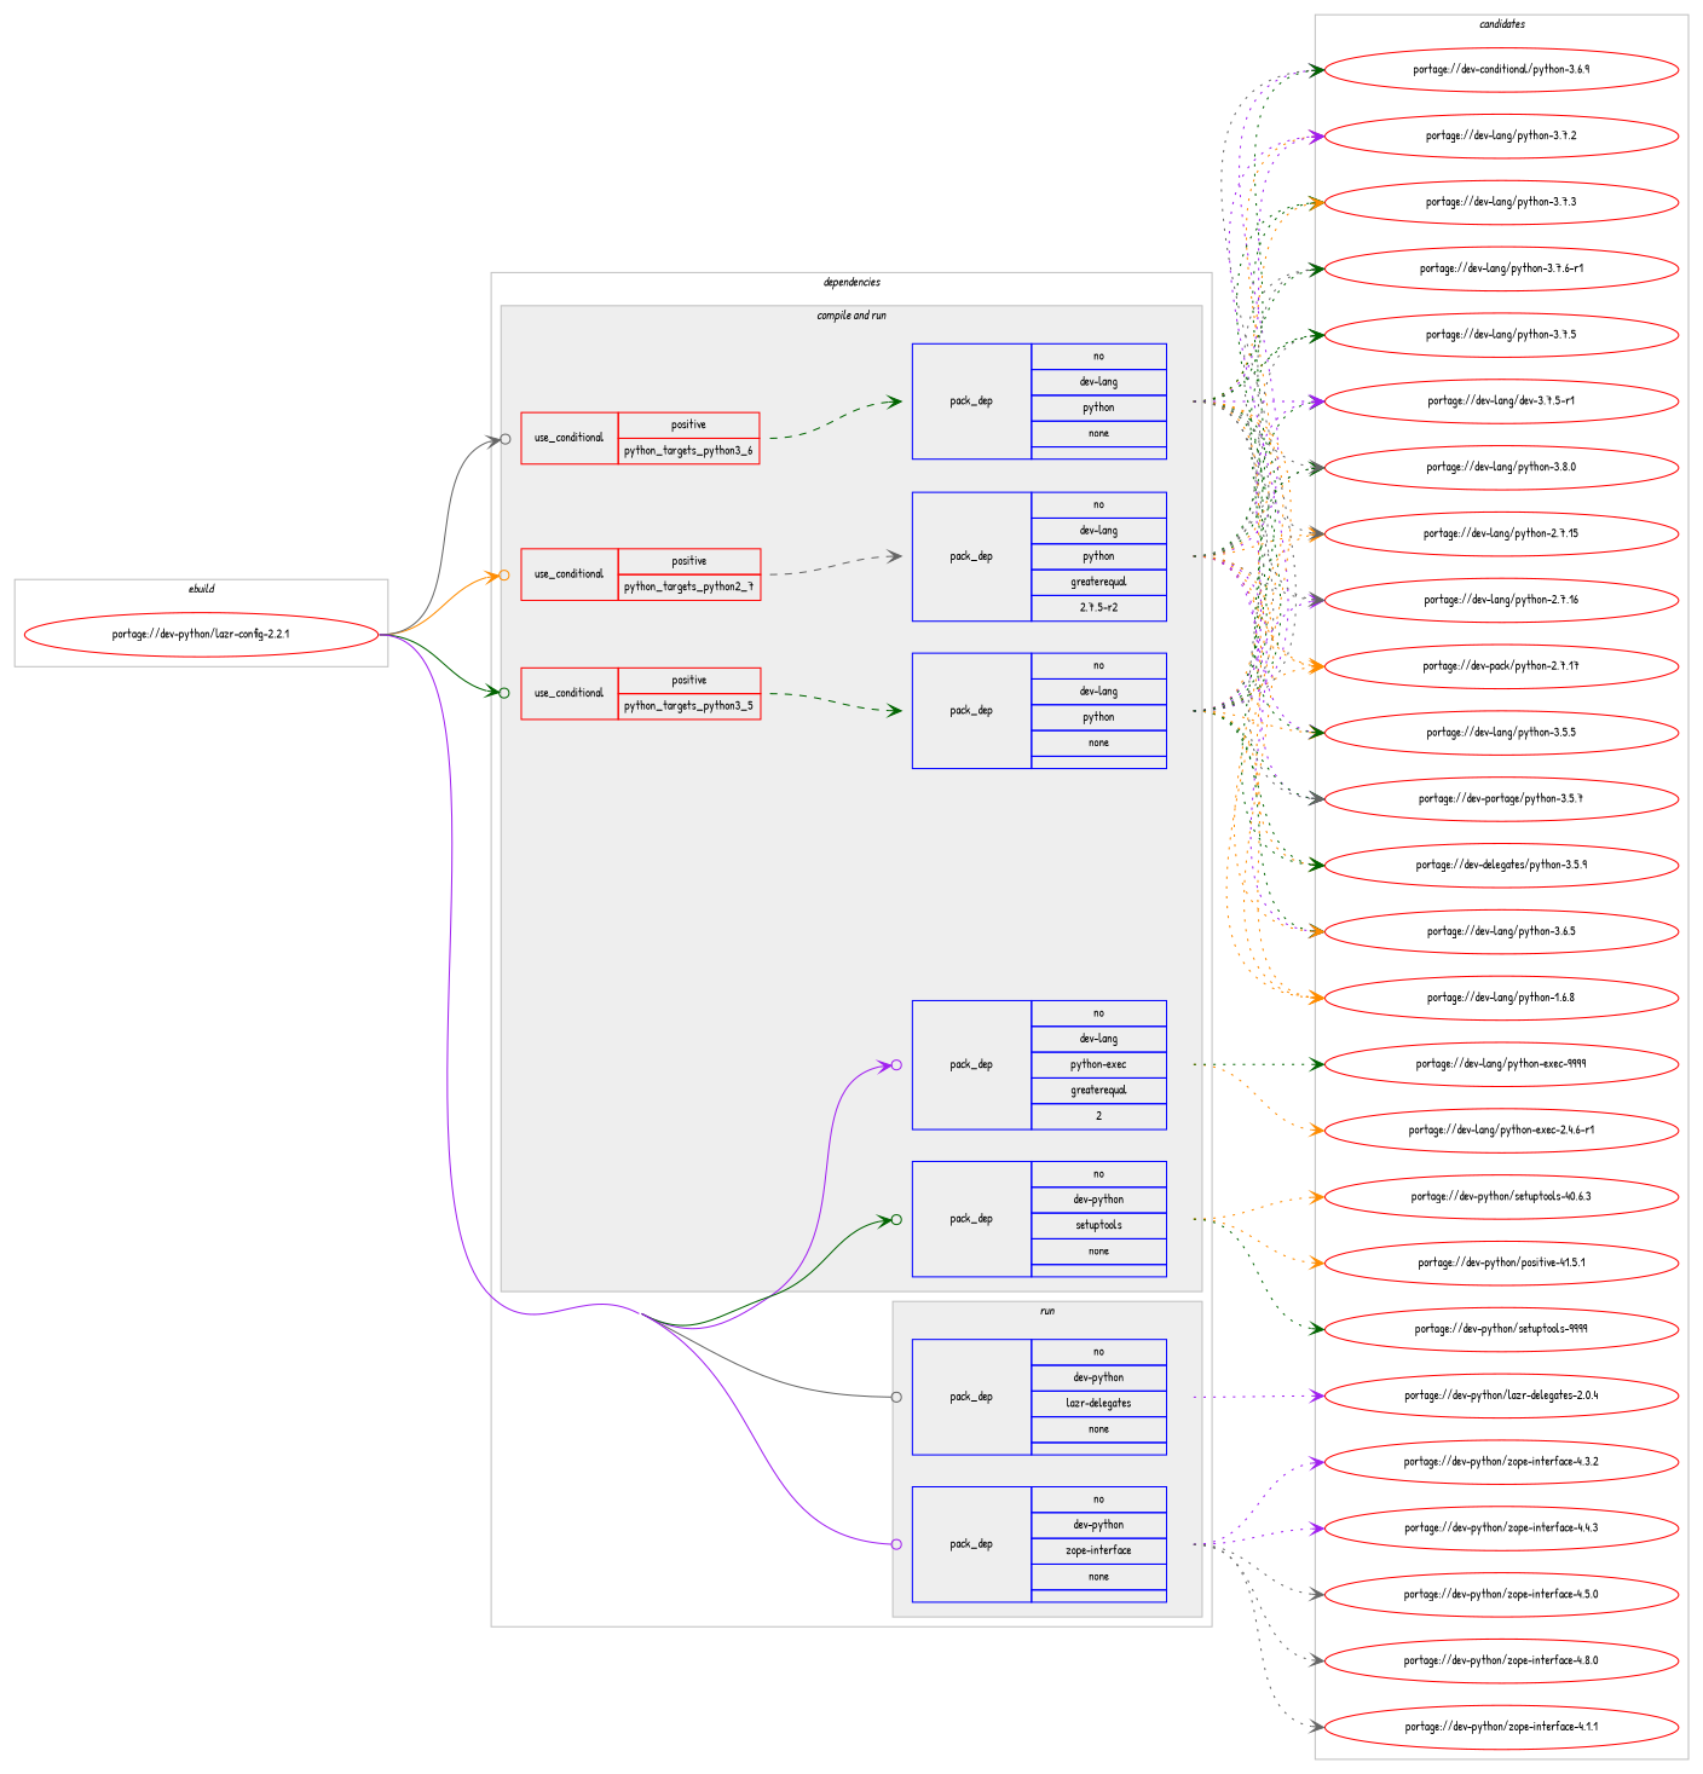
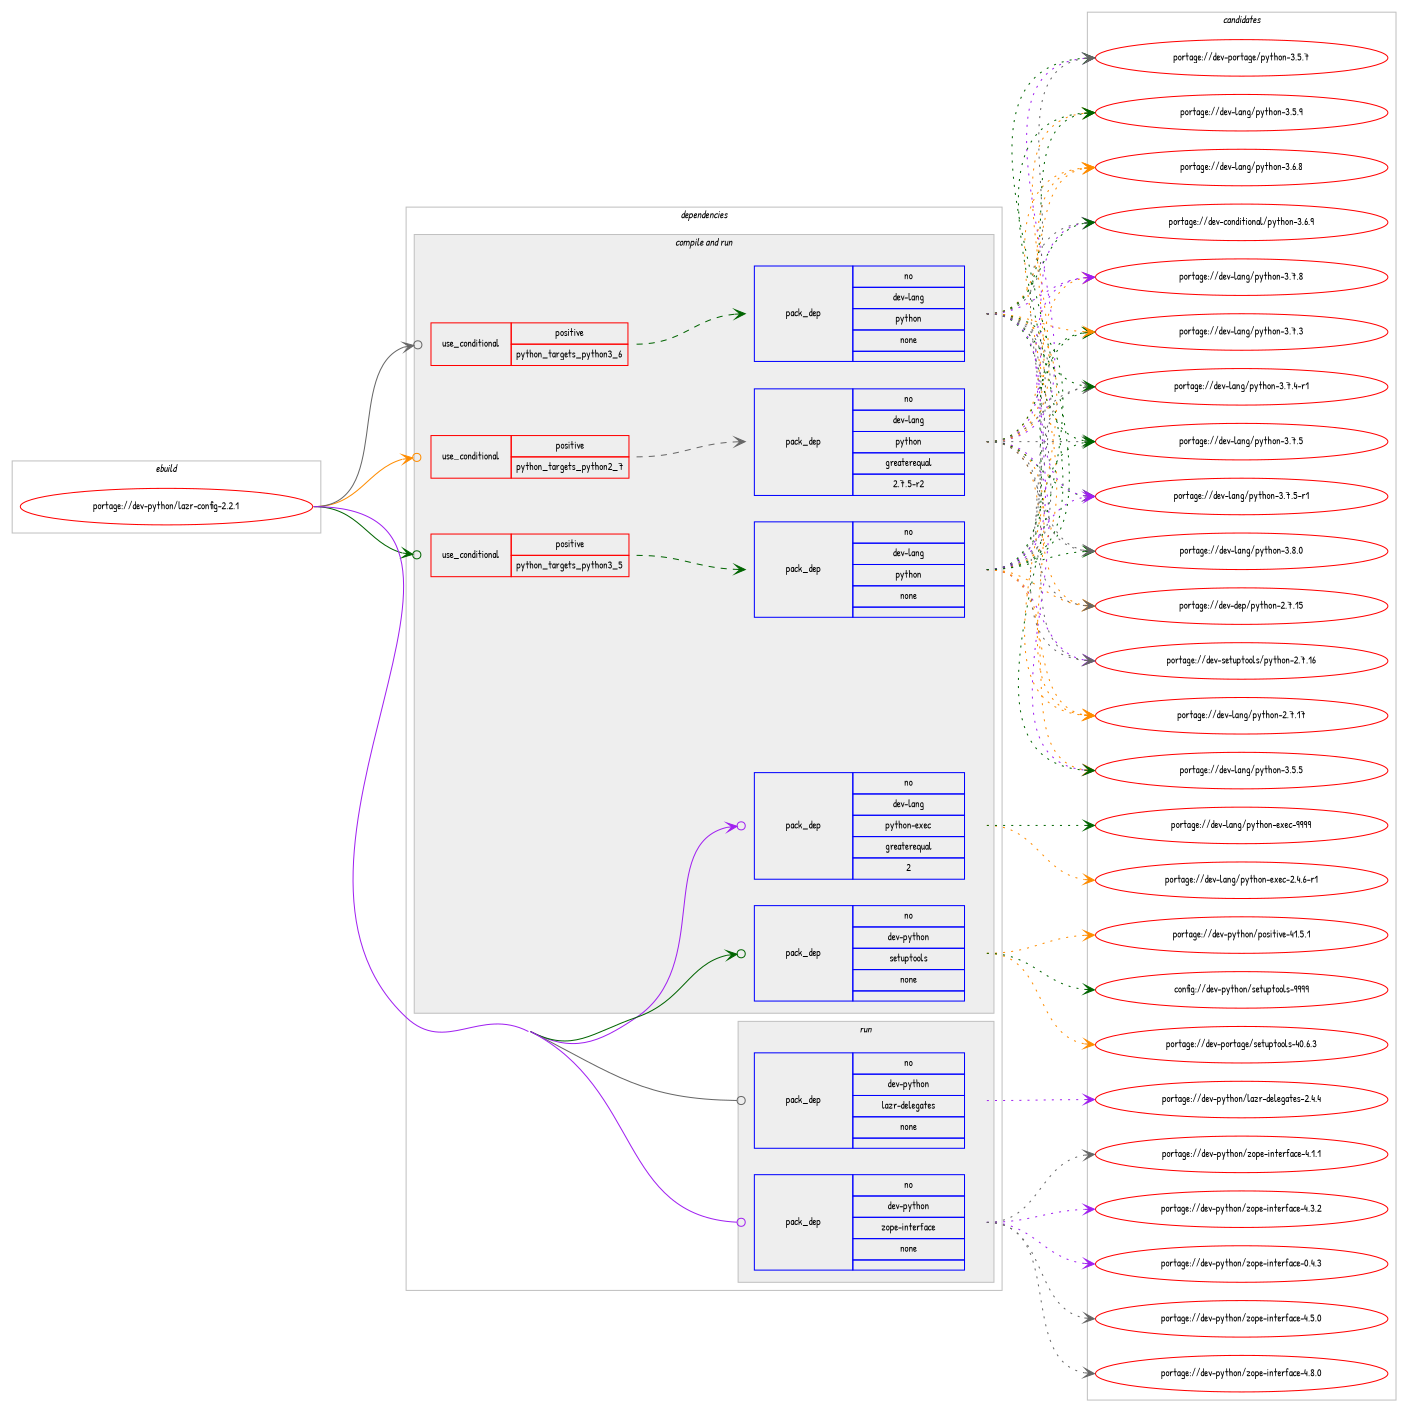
  digraph {
    compound=true
    concentrate=true
    fontname="Patrick Hand"
    fontsize=10
    newrank=true
    rankdir=LR
    ranksep=1.5
    node [color=red fontname="Patrick Hand" fontsize=10]
    edge [arrowhead=vee color=darkgreen fontname="Patrick Hand" headport=w style=dotted tailport=e weight=100]
    n1 [label="portage://dev-python/lazr-config-2.2.1" width=4]
    n2 [color=blue label=<<TABLE BORDER="0" CELLBORDER="1" CELLSPACING="0" CELLPADDING="4" WIDTH="220"><TR><TD ROWSPAN="6" CELLPADDING="30">pack_dep</TD></TR><TR><TD WIDTH="110">no</TD></TR><TR><TD>dev-lang</TD></TR><TR><TD>python</TD></TR><TR><TD>greaterequal</TD></TR><TR><TD>2.7.5-r2</TD></TR></TABLE>> shape=none]
    n3 [label=<<TABLE BORDER="0" CELLBORDER="1" CELLSPACING="0" CELLPADDING="4"><TR><TD ROWSPAN="3" CELLPADDING="10">use_conditional</TD></TR><TR><TD>positive</TD></TR><TR><TD>python_targets_python2_7</TD></TR></TABLE>> shape=none]
    n4 [color=blue label=<<TABLE BORDER="0" CELLBORDER="1" CELLSPACING="0" CELLPADDING="4" WIDTH="220"><TR><TD ROWSPAN="6" CELLPADDING="30">pack_dep</TD></TR><TR><TD WIDTH="110">no</TD></TR><TR><TD>dev-lang</TD></TR><TR><TD>python</TD></TR><TR><TD>none</TD></TR><TR><TD></TD></TR></TABLE>> shape=none]
    n5 [label=<<TABLE BORDER="0" CELLBORDER="1" CELLSPACING="0" CELLPADDING="4"><TR><TD ROWSPAN="3" CELLPADDING="10">use_conditional</TD></TR><TR><TD>positive</TD></TR><TR><TD>python_targets_python3_5</TD></TR></TABLE>> shape=none]
    n6 [color=blue label=<<TABLE BORDER="0" CELLBORDER="1" CELLSPACING="0" CELLPADDING="4" WIDTH="220"><TR><TD ROWSPAN="6" CELLPADDING="30">pack_dep</TD></TR><TR><TD WIDTH="110">no</TD></TR><TR><TD>dev-lang</TD></TR><TR><TD>python</TD></TR><TR><TD>none</TD></TR><TR><TD></TD></TR></TABLE>> shape=none]
    n7 [label=<<TABLE BORDER="0" CELLBORDER="1" CELLSPACING="0" CELLPADDING="4"><TR><TD ROWSPAN="3" CELLPADDING="10">use_conditional</TD></TR><TR><TD>positive</TD></TR><TR><TD>python_targets_python3_6</TD></TR></TABLE>> shape=none]
    n8 [color=blue label=<<TABLE BORDER="0" CELLBORDER="1" CELLSPACING="0" CELLPADDING="4" WIDTH="220"><TR><TD ROWSPAN="6" CELLPADDING="30">pack_dep</TD></TR><TR><TD WIDTH="110">no</TD></TR><TR><TD>dev-lang</TD></TR><TR><TD>python-exec</TD></TR><TR><TD>greaterequal</TD></TR><TR><TD>2</TD></TR></TABLE>> shape=none]
    n9 [color=blue label=<<TABLE BORDER="0" CELLBORDER="1" CELLSPACING="0" CELLPADDING="4" WIDTH="220"><TR><TD ROWSPAN="6" CELLPADDING="30">pack_dep</TD></TR><TR><TD WIDTH="110">no</TD></TR><TR><TD>dev-python</TD></TR><TR><TD>setuptools</TD></TR><TR><TD>none</TD></TR><TR><TD></TD></TR></TABLE>> shape=none]
    n10 [color=blue label=<<TABLE BORDER="0" CELLBORDER="1" CELLSPACING="0" CELLPADDING="4" WIDTH="220"><TR><TD ROWSPAN="6" CELLPADDING="30">pack_dep</TD></TR><TR><TD WIDTH="110">no</TD></TR><TR><TD>dev-python</TD></TR><TR><TD>lazr-delegates</TD></TR><TR><TD>none</TD></TR><TR><TD></TD></TR></TABLE>> shape=none]
    n11 [color=blue label=<<TABLE BORDER="0" CELLBORDER="1" CELLSPACING="0" CELLPADDING="4" WIDTH="220"><TR><TD ROWSPAN="6" CELLPADDING="30">pack_dep</TD></TR><TR><TD WIDTH="110">no</TD></TR><TR><TD>dev-python</TD></TR><TR><TD>zope-interface</TD></TR><TR><TD>none</TD></TR><TR><TD></TD></TR></TABLE>> shape=none]
-   n12 [label="portage://dev-lang/python-2.7.15" width=4]
-   n13 [label="portage://dev-lang/python-2.7.16" width=4]
-   n14 [label="portage://dev-pack/python-2.7.17" width=4]
+   n12 [label="portage://dev-dep/python-2.7.15" width=4]
+   n13 [label="portage://dev-setuptools/python-2.7.16" width=4]
+   n14 [label="portage://dev-lang/python-2.7.17" width=4]
    n15 [label="portage://dev-lang/python-3.5.5" width=4]
    n16 [label="portage://dev-portage/python-3.5.7" width=4]
-   n17 [label="portage://dev-delegates/python-3.5.9" width=4]
-   n18 [label="portage://dev-lang/python-3.6.5" width=4]
-   n19 [label="portage://dev-lang/python-1.6.8" width=4]
+   n17 [label="portage://dev-lang/python-3.5.9" width=4]
+   n19 [label="portage://dev-lang/python-3.6.8" width=4]
    n20 [label="portage://dev-conditional/python-3.6.9" width=4]
-   n21 [label="portage://dev-lang/python-3.7.2" width=4]
+   n21 [label="portage://dev-lang/python-3.7.8" width=4]
    n22 [label="portage://dev-lang/python-3.7.3" width=4]
-   n23 [label="portage://dev-lang/python-3.7.6-r1" width=4]
+   n23 [label="portage://dev-lang/python-3.7.4-r1" width=4]
    n24 [label="portage://dev-lang/python-3.7.5" width=4]
-   n25 [label="portage://dev-lang/dev-3.7.5-r1" width=4]
+   n25 [label="portage://dev-lang/python-3.7.5-r1" width=4]
    n26 [label="portage://dev-lang/python-3.8.0" width=4]
    n27 [label="portage://dev-lang/python-exec-2.4.6-r1" width=4]
    n28 [label="portage://dev-lang/python-exec-9999" width=4]
-   n29 [label="portage://dev-python/setuptools-40.6.3" width=4]
+   n29 [label="portage://dev-portage/setuptools-40.6.3" width=4]
    n30 [label="portage://dev-python/positive-41.5.1" width=4]
-   n31 [label="portage://dev-python/setuptools-9999" width=4]
-   n32 [label="portage://dev-python/lazr-delegates-2.0.4" width=4]
+   n31 [label="config://dev-python/setuptools-9999" width=4]
+   n32 [label="portage://dev-python/lazr-delegates-2.4.4" width=4]
    n33 [label="portage://dev-python/zope-interface-4.1.1" width=4]
    n34 [label="portage://dev-python/zope-interface-4.3.2" width=4]
-   n35 [label="portage://dev-python/zope-interface-4.4.3" width=4]
+   n35 [label="portage://dev-python/zope-interface-0.4.3" width=4]
    n36 [label="portage://dev-python/zope-interface-4.5.0" width=4]
    n37 [label="portage://dev-python/zope-interface-4.8.0" width=4]
    subgraph cluster_1 {
      color=gray
      label=<<i>ebuild</i>>
      rank=same
      n1
    }
    subgraph cluster_2 {
      color=gray
      label=<<i>dependencies</i>>
      subgraph cluster_3 {
        color=gray
        fillcolor="#eeeeee"
        label=<<i>compile</i>>
        style=filled
      }
      subgraph cluster_4 {
        color=gray
        fillcolor="#eeeeee"
        label=<<i>compile and run</i>>
        style=filled
        subgraph sub_5 {
          color=gray
          fillcolor="#eeeeee"
          label=<<i>compile and run</i>>
          style=filled
          n3
          subgraph sub_6 {
            color=gray
            fillcolor="#eeeeee"
            label=<<i>compile and run</i>>
            style=filled
            n2
          }
        }
        subgraph sub_7 {
          color=gray
          fillcolor="#eeeeee"
          label=<<i>compile and run</i>>
          style=filled
          n5
          subgraph sub_8 {
            color=gray
            fillcolor="#eeeeee"
            label=<<i>compile and run</i>>
            style=filled
            n4
          }
        }
        subgraph sub_9 {
          color=gray
          fillcolor="#eeeeee"
          label=<<i>compile and run</i>>
          style=filled
          n7
          subgraph sub_10 {
            color=gray
            fillcolor="#eeeeee"
            label=<<i>compile and run</i>>
            style=filled
            n6
          }
        }
        subgraph sub_11 {
          color=gray
          fillcolor="#eeeeee"
          label=<<i>compile and run</i>>
          style=filled
          n8
        }
        subgraph sub_12 {
          color=gray
          fillcolor="#eeeeee"
          label=<<i>compile and run</i>>
          style=filled
          n9
        }
      }
      subgraph cluster_13 {
        color=gray
        fillcolor="#eeeeee"
        label=<<i>run</i>>
        style=filled
        subgraph sub_14 {
          color=gray
          fillcolor="#eeeeee"
          label=<<i>run</i>>
          style=filled
          n10
        }
        subgraph sub_15 {
          color=gray
          fillcolor="#eeeeee"
          label=<<i>run</i>>
          style=filled
          n11
        }
      }
    }
    subgraph cluster_16 {
      color=gray
      label=<<i>candidates</i>>
      rank=same
      subgraph sub_17 {
        color=black
        label=<<i>candidates</i>>
        nodesep=1
        rank=same
        n12
        n13
        n14
        n15
        n16
        n17
-       n18
        n19
        n20
        n21
        n22
        n23
        n24
        n25
        n26
      }
      subgraph sub_18 {
        color=black
        label=<<i>candidates</i>>
        nodesep=1
        rank=same
        n12
        n13
        n14
        n15
        n16
        n17
-       n18
        n19
        n20
        n21
        n22
        n23
        n24
        n25
        n26
      }
      subgraph sub_19 {
        color=black
        label=<<i>candidates</i>>
        nodesep=1
        rank=same
        n12
        n13
        n14
        n15
        n16
        n17
-       n18
        n19
        n20
        n21
        n22
        n23
        n24
        n25
        n26
      }
      subgraph sub_20 {
        color=black
        label=<<i>candidates</i>>
        nodesep=1
        rank=same
        n27
        n28
      }
      subgraph sub_21 {
        color=black
        label=<<i>candidates</i>>
        nodesep=1
        rank=same
        n29
        n30
        n31
      }
      subgraph sub_22 {
        color=black
        label=<<i>candidates</i>>
        nodesep=1
        rank=same
        n32
      }
      subgraph sub_23 {
        color=black
        label=<<i>candidates</i>>
        nodesep=1
        rank=same
        n33
        n34
        n35
        n36
        n37
      }
    }
    n1 -> n3 [arrowhead=odotvee color=darkorange style=solid weight=20]
    n1 -> n5 [arrowhead=odotvee style=solid weight=20]
    n1 -> n7 [arrowhead=odotvee color=gray40 style=solid weight=20]
    n1 -> n8 [arrowhead=odotvee color=purple style=solid weight=20]
    n1 -> n9 [arrowhead=odotvee style=solid weight=20]
    n1 -> n10 [arrowhead=odot color=gray40 style=solid weight=20]
    n1 -> n11 [arrowhead=odot color=purple style=solid weight=20]
    n2 -> n12 [color=darkorange]
    n2 -> n13 [color=gray40]
    n2 -> n14 [color=darkorange]
    n2 -> n15 [color=purple]
    n2 -> n16 [color=purple]
    n2 -> n17 [color=darkorange]
-   n2 -> n18 [color=purple]
    n2 -> n19 [color=darkorange]
    n2 -> n20 [color=purple]
    n2 -> n21 [color=darkorange]
    n2 -> n22
    n2 -> n23 [color=gray40]
    n2 -> n24 [color=gray40]
    n2 -> n25
    n2 -> n26 [color=gray40]
    n3 -> n2 [color=gray40 style=dashed weight=20]
    n4 -> n12 [color=darkorange]
    n4 -> n13 [color=purple]
    n4 -> n14 [color=darkorange]
    n4 -> n15 [color=darkorange]
    n4 -> n16
    n4 -> n17
-   n4 -> n18
    n4 -> n19 [color=darkorange]
    n4 -> n20 [color=gray40]
    n4 -> n21 [color=purple]
    n4 -> n22
    n4 -> n23 [color=gray40]
    n4 -> n24
    n4 -> n25 [color=purple]
    n4 -> n26
    n5 -> n4 [style=dashed weight=20]
    n6 -> n12 [color=gray40]
    n6 -> n13 [color=gray40]
    n6 -> n14 [color=darkorange]
    n6 -> n15
    n6 -> n16 [color=gray40]
    n6 -> n17
-   n6 -> n18 [color=darkorange]
    n6 -> n19 [color=darkorange]
    n6 -> n20
    n6 -> n21 [color=purple]
    n6 -> n22 [color=darkorange]
    n6 -> n23
    n6 -> n24
    n6 -> n25 [color=purple]
    n6 -> n26 [color=gray40]
    n7 -> n6 [style=dashed weight=20]
    n8 -> n27 [color=darkorange]
    n8 -> n28
    n9 -> n29 [color=darkorange]
    n9 -> n30 [color=darkorange]
    n9 -> n31
    n10 -> n32 [color=purple]
    n11 -> n33 [color=gray40]
    n11 -> n34 [color=purple]
    n11 -> n35 [color=purple]
    n11 -> n36 [color=gray40]
    n11 -> n37 [color=gray40]
  }
